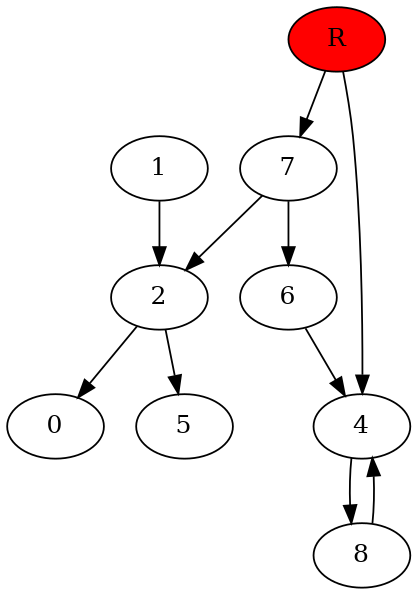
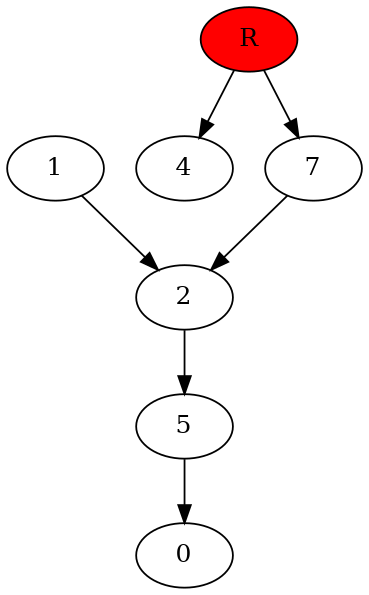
  digraph {
    1
    2
    5
    n4 [label=0]
-   8
    4
-   6
    7
    R [fillcolor="#ff0000" style=filled]
    1 -> 2
    2 -> 5
-   2 -> n4
-   8 -> 4
-   4 -> 8
-   6 -> 4
+   5 -> n4
    7 -> 2
-   7 -> 6
    R -> 4
    R -> 7
  }
